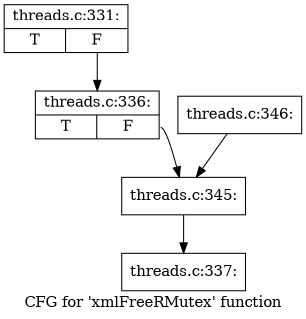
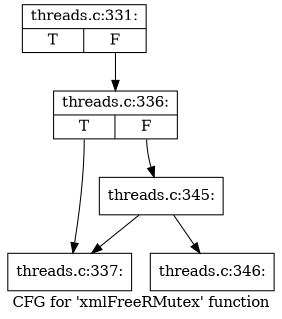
  digraph {
    label="CFG for 'xmlFreeRMutex' function"
    node [shape=record]
    n1 [label="{threads.c:331:|{<s0>T|<s1>F}}"]
    n2 [label="{threads.c:336:|{<s0>T|<s1>F}}"]
    n3 [label="{threads.c:337:}"]
    n4 [label="{threads.c:345:}"]
    n5 [label="{threads.c:346:}"]
    n1 -> n2 [tailport=s1]
+   n2 -> n3 [tailport=s0]
    n2 -> n4 [tailport=s1]
    n4 -> n3
-   n5 -> n4
+   n4 -> n5
  }
